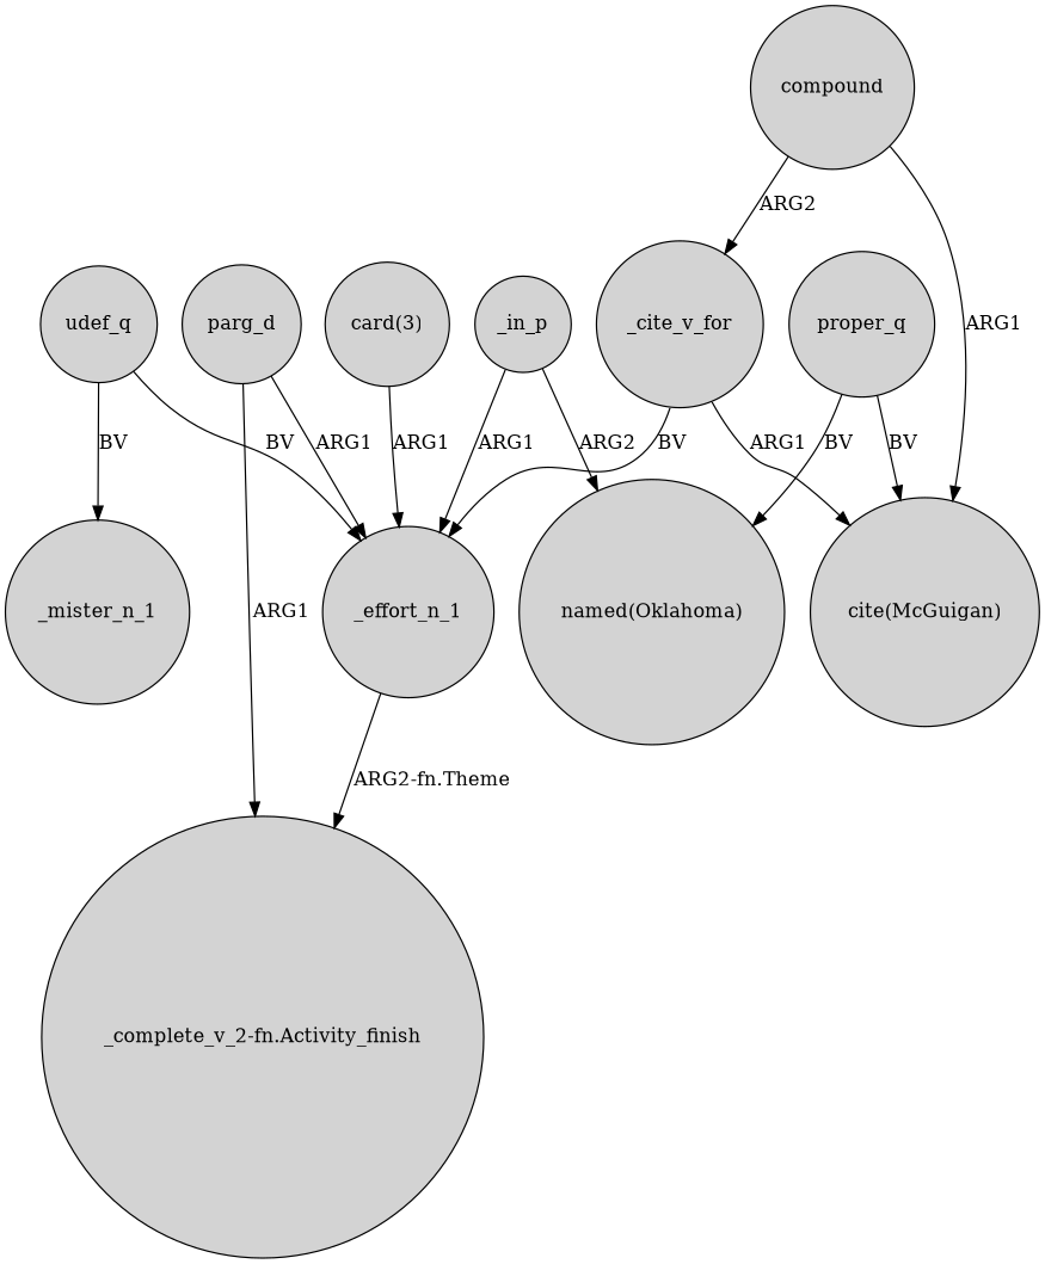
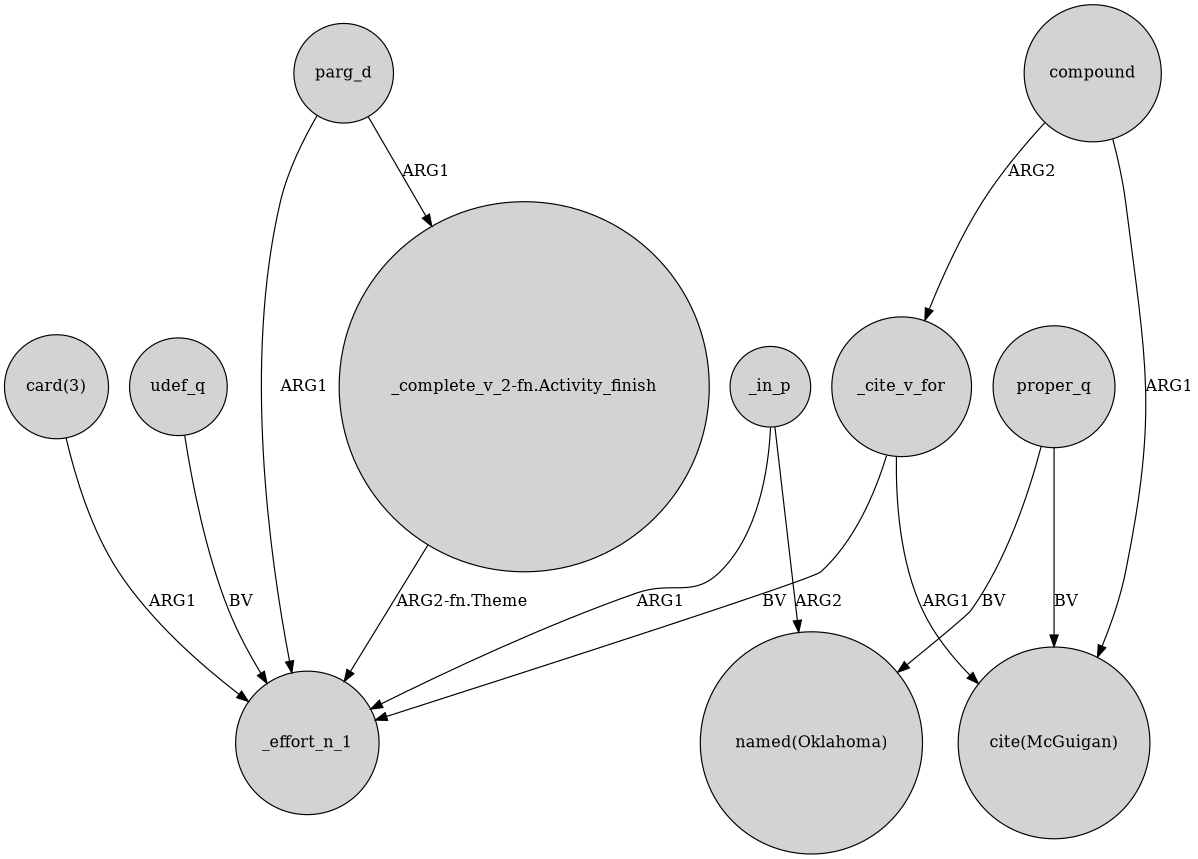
  digraph {
    node [shape=circle style=filled]
    parg_d
    _effort_n_1
    "_complete_v_2-fn.Activity_finish"
    udef_q
-   _mister_n_1
    _in_p
    "named(Oklahoma)"
    n8 [label="cite(McGuigan)"]
    compound
    _cite_v_for
    "card(3)"
    proper_q
    parg_d -> _effort_n_1 [label=ARG1]
    parg_d -> "_complete_v_2-fn.Activity_finish" [label=ARG1]
-   _effort_n_1 -> "_complete_v_2-fn.Activity_finish" [label="ARG2-fn.Theme"]
+   "_complete_v_2-fn.Activity_finish" -> _effort_n_1 [label="ARG2-fn.Theme"]
    udef_q -> _effort_n_1 [label=BV]
-   udef_q -> _mister_n_1 [label=BV]
    _in_p -> _effort_n_1 [label=ARG1]
    _in_p -> "named(Oklahoma)" [label=ARG2]
    compound -> n8 [label=ARG1]
    compound -> _cite_v_for [label=ARG2]
    _cite_v_for -> _effort_n_1 [label=BV]
    _cite_v_for -> n8 [label=ARG1]
    "card(3)" -> _effort_n_1 [label=ARG1]
    proper_q -> "named(Oklahoma)" [label=BV]
    proper_q -> n8 [label=BV]
  }
